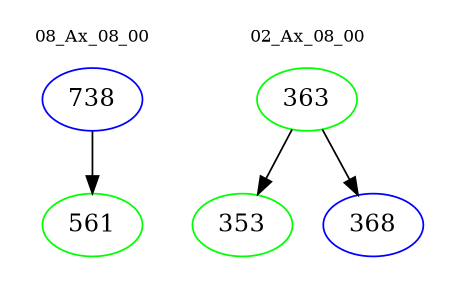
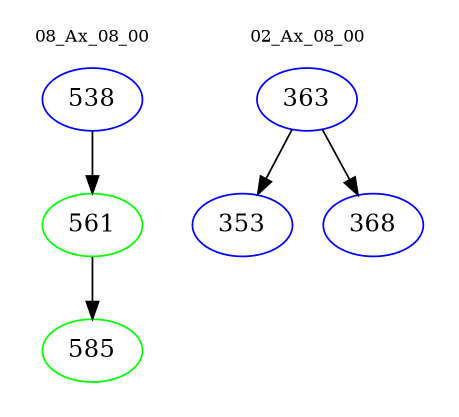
  digraph {
    node [color=green]
    edge [color=black]
    n1 [label=561]
-   n2 [color=blue label=738]
-   n4 [label=363]
-   n5 [label=353]
+   n2 [color=blue label=538]
+   n3 [label=585]
+   n4 [color=blue label=363]
+   n5 [color=blue label=353]
    n6 [color=blue label=368]
    subgraph cluster_1 {
      color=white
      fontsize=10
      label="08_Ax_08_00"
      n1
      n2
+     n3
    }
    subgraph cluster_2 {
      color=white
      fontsize=10
      label="02_Ax_08_00"
      n4
      n5
      n6
    }
+   n1 -> n3
    n2 -> n1
    n4 -> n5
    n4 -> n6
  }
